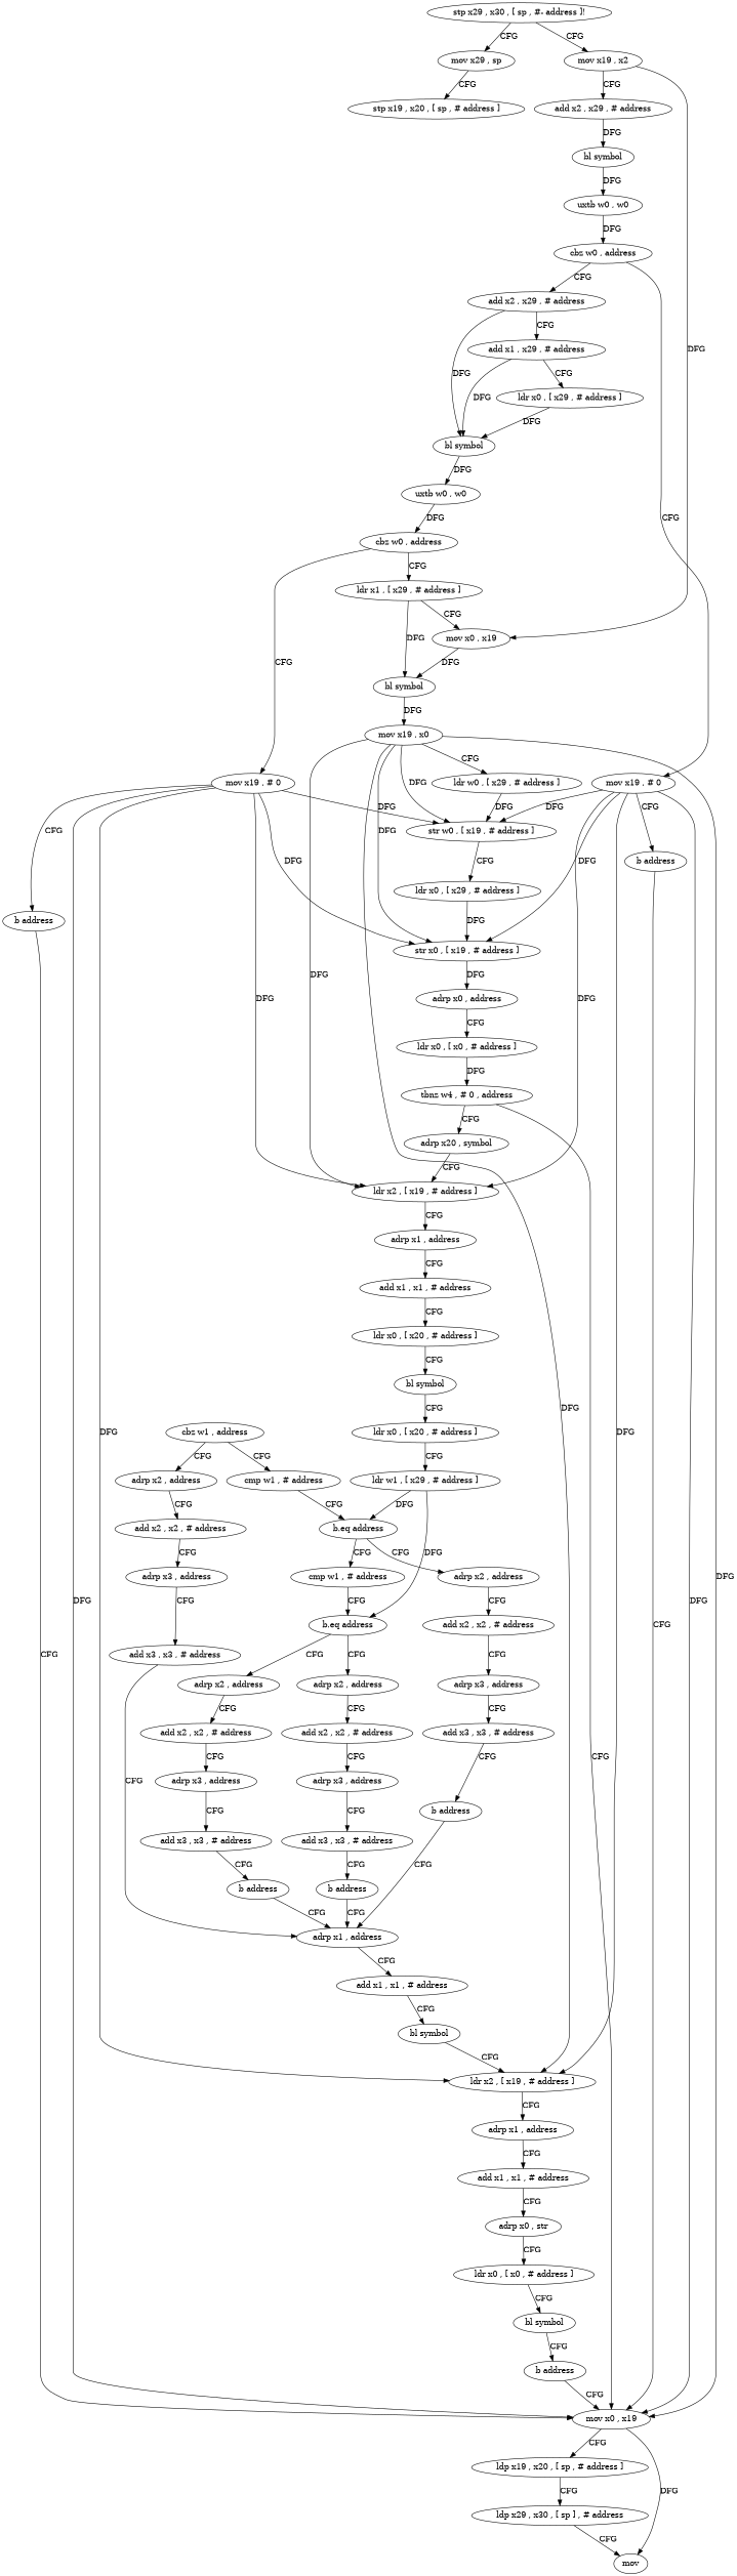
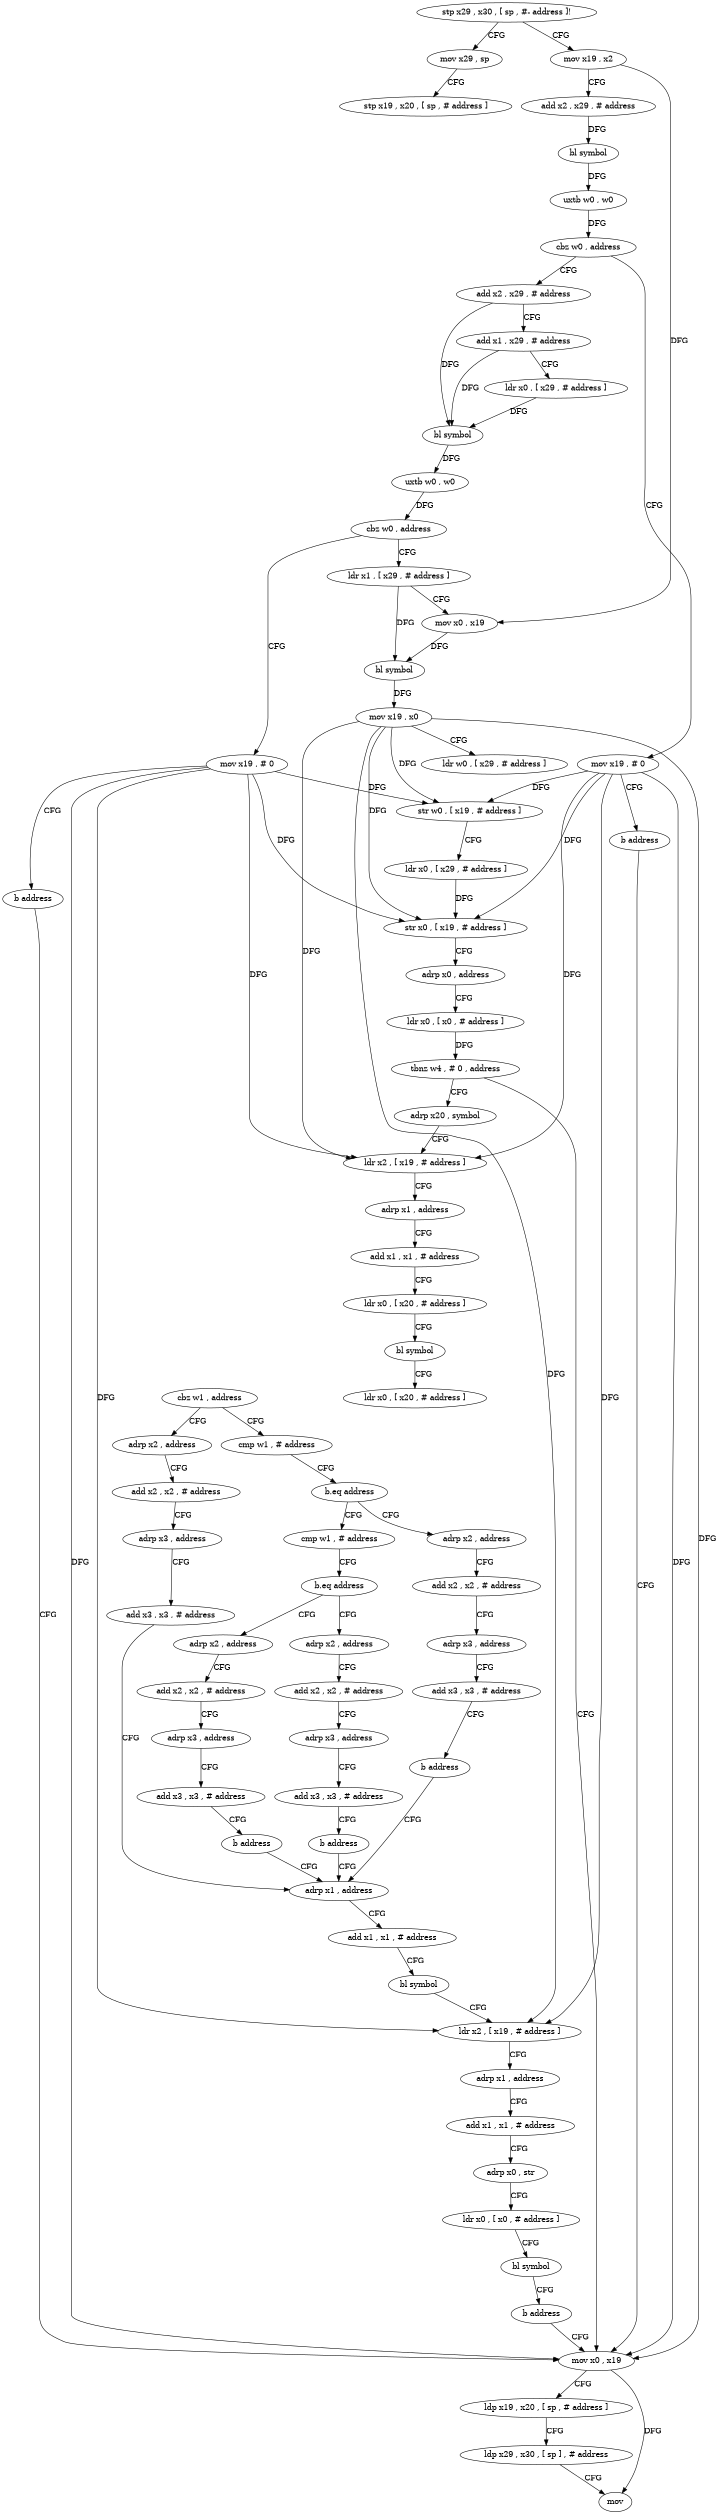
  digraph {
    n1 [label="stp x29 , x30 , [ sp , #- address ]!"]
    n2 [label="mov x29 , sp"]
    n3 [label="mov x19 , x2"]
    n4 [label="stp x19 , x20 , [ sp , # address ]"]
    n5 [label="add x2 , x29 , # address"]
    n6 [label="mov x0 , x19"]
    n7 [label="bl symbol"]
    n8 [label="bl symbol"]
    n9 [label="uxtb w0 , w0"]
    n10 [label="cbz w0 , address"]
    n11 [label="mov x19 , # 0"]
    n12 [label="add x2 , x29 , # address"]
    n13 [label="b address"]
    n14 [label="mov x0 , x19"]
    n15 [label="str w0 , [ x19 , # address ]"]
    n16 [label="str x0 , [ x19 , # address ]"]
    n17 [label="ldr x2 , [ x19 , # address ]"]
    n18 [label="ldr x2 , [ x19 , # address ]"]
    n19 [label="add x1 , x29 , # address"]
    n20 [label="bl symbol"]
    n21 [label="ldp x19 , x20 , [ sp , # address ]"]
    n22 [label=mov]
    n23 [label="ldr x0 , [ x29 , # address ]"]
    n24 [label="adrp x0 , address"]
    n25 [label="adrp x1 , address"]
    n26 [label="adrp x1 , address"]
    n27 [label="ldr x0 , [ x29 , # address ]"]
    n28 [label="uxtb w0 , w0"]
    n29 [label="ldp x29 , x30 , [ sp ] , # address"]
    n30 [label="cbz w0 , address"]
    n31 [label="mov x19 , # 0"]
    n32 [label="ldr x1 , [ x29 , # address ]"]
    n33 [label="b address"]
    n34 [label="mov x19 , x0"]
    n35 [label="ldr w0 , [ x29 , # address ]"]
    n36 [label="ldr x0 , [ x0 , # address ]"]
    n37 [label="tbnz w4 , # 0 , address"]
    n38 [label="adrp x20 , symbol"]
    n39 [label="add x1 , x1 , # address"]
    n40 [label="ldr x0 , [ x20 , # address ]"]
    n41 [label="bl symbol"]
    n42 [label="ldr x0 , [ x20 , # address ]"]
-   n43 [label="ldr w1 , [ x29 , # address ]"]
    n44 [label="b.eq address"]
    n45 [label="b.eq address"]
    n46 [label="cbz w1 , address"]
    n47 [label="adrp x2 , address"]
    n48 [label="cmp w1 , # address"]
    n49 [label="adrp x2 , address"]
    n50 [label="cmp w1 , # address"]
    n51 [label="adrp x2 , address"]
    n52 [label="adrp x2 , address"]
    n53 [label="add x2 , x2 , # address"]
    n54 [label="adrp x3 , address"]
    n55 [label="add x3 , x3 , # address"]
    n56 [label="adrp x1 , address"]
    n57 [label="add x1 , x1 , # address"]
    n58 [label="bl symbol"]
    n59 [label="add x2 , x2 , # address"]
    n60 [label="adrp x3 , address"]
    n61 [label="add x3 , x3 , # address"]
    n62 [label="b address"]
    n63 [label="add x2 , x2 , # address"]
    n64 [label="add x2 , x2 , # address"]
    n65 [label="adrp x3 , address"]
    n66 [label="adrp x3 , address"]
    n67 [label="add x1 , x1 , # address"]
    n68 [label="adrp x0 , str"]
    n69 [label="ldr x0 , [ x0 , # address ]"]
    n70 [label="bl symbol"]
    n71 [label="b address"]
    n72 [label="add x3 , x3 , # address"]
    n73 [label="b address"]
    n74 [label="add x3 , x3 , # address"]
    n75 [label="b address"]
    n1 -> n2 [label=CFG]
    n1 -> n3 [label=CFG]
    n2 -> n4 [label=CFG]
    n3 -> n5 [label=CFG]
    n3 -> n6 [label=DFG]
    n5 -> n7 [label=DFG]
    n6 -> n8 [label=DFG]
    n7 -> n9 [label=DFG]
    n8 -> n34 [label=DFG]
    n9 -> n10 [label=DFG]
    n10 -> n11 [label=CFG]
    n10 -> n12 [label=CFG]
    n11 -> n13 [label=CFG]
    n11 -> n14 [label=DFG]
    n11 -> n15 [label=DFG]
    n11 -> n16 [label=DFG]
    n11 -> n17 [label=DFG]
    n11 -> n18 [label=DFG]
    n12 -> n19 [label=CFG]
    n12 -> n20 [label=DFG]
    n13 -> n14 [label=CFG]
    n14 -> n21 [label=CFG]
    n14 -> n22 [label=DFG]
    n15 -> n23 [label=CFG]
-   n16 -> n24 [label=DFG]
+   n16 -> n24 [label=CFG]
    n17 -> n25 [label=CFG]
    n18 -> n26 [label=CFG]
    n19 -> n20 [label=DFG]
    n19 -> n27 [label=CFG]
    n20 -> n28 [label=DFG]
    n21 -> n29 [label=CFG]
    n23 -> n16 [label=DFG]
    n24 -> n36 [label=CFG]
    n25 -> n39 [label=CFG]
    n26 -> n67 [label=CFG]
    n27 -> n20 [label=DFG]
    n28 -> n30 [label=DFG]
    n29 -> n22 [label=CFG]
    n30 -> n31 [label=CFG]
    n30 -> n32 [label=CFG]
    n31 -> n14 [label=DFG]
    n31 -> n15 [label=DFG]
    n31 -> n16 [label=DFG]
    n31 -> n17 [label=DFG]
    n31 -> n18 [label=DFG]
    n31 -> n33 [label=CFG]
    n32 -> n6 [label=CFG]
    n32 -> n8 [label=DFG]
    n33 -> n14 [label=CFG]
    n34 -> n14 [label=DFG]
    n34 -> n15 [label=DFG]
    n34 -> n16 [label=DFG]
    n34 -> n17 [label=DFG]
    n34 -> n18 [label=DFG]
    n34 -> n35 [label=CFG]
-   n35 -> n15 [label=DFG]
    n36 -> n37 [label=DFG]
    n37 -> n14 [label=CFG]
    n37 -> n38 [label=CFG]
    n38 -> n17 [label=CFG]
    n39 -> n40 [label=CFG]
    n40 -> n41 [label=CFG]
    n41 -> n42 [label=CFG]
-   n42 -> n43 [label=CFG]
-   n43 -> n44 [label=DFG]
-   n43 -> n45 [label=DFG]
    n44 -> n49 [label=CFG]
    n44 -> n50 [label=CFG]
    n45 -> n51 [label=CFG]
    n45 -> n52 [label=CFG]
    n46 -> n47 [label=CFG]
    n46 -> n48 [label=CFG]
    n47 -> n53 [label=CFG]
    n48 -> n44 [label=CFG]
    n49 -> n59 [label=CFG]
    n50 -> n45 [label=CFG]
    n51 -> n63 [label=CFG]
    n52 -> n64 [label=CFG]
    n53 -> n54 [label=CFG]
    n54 -> n55 [label=CFG]
    n55 -> n56 [label=CFG]
    n56 -> n57 [label=CFG]
    n57 -> n58 [label=CFG]
    n58 -> n18 [label=CFG]
    n59 -> n60 [label=CFG]
    n60 -> n61 [label=CFG]
    n61 -> n62 [label=CFG]
    n62 -> n56 [label=CFG]
    n63 -> n65 [label=CFG]
    n64 -> n66 [label=CFG]
    n65 -> n72 [label=CFG]
    n66 -> n74 [label=CFG]
    n67 -> n68 [label=CFG]
    n68 -> n69 [label=CFG]
    n69 -> n70 [label=CFG]
    n70 -> n71 [label=CFG]
    n71 -> n14 [label=CFG]
    n72 -> n73 [label=CFG]
    n73 -> n56 [label=CFG]
    n74 -> n75 [label=CFG]
    n75 -> n56 [label=CFG]
  }
